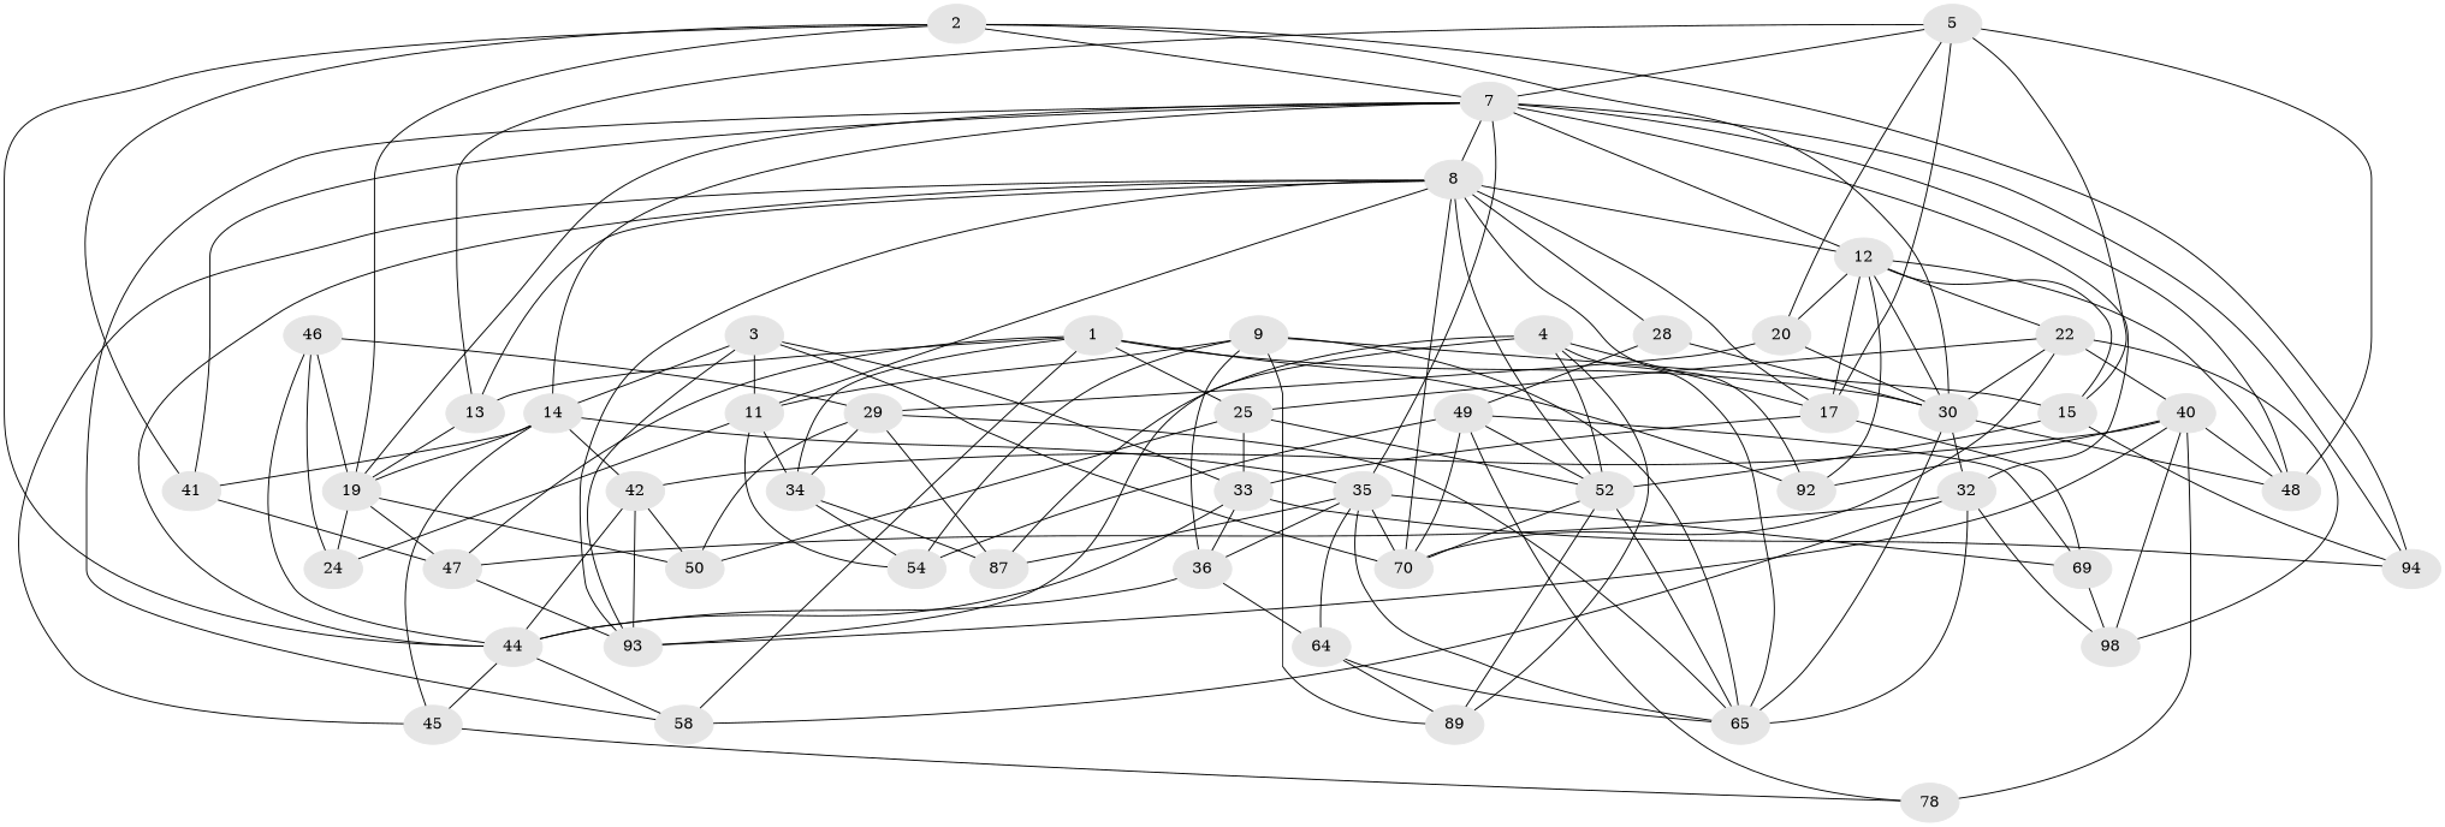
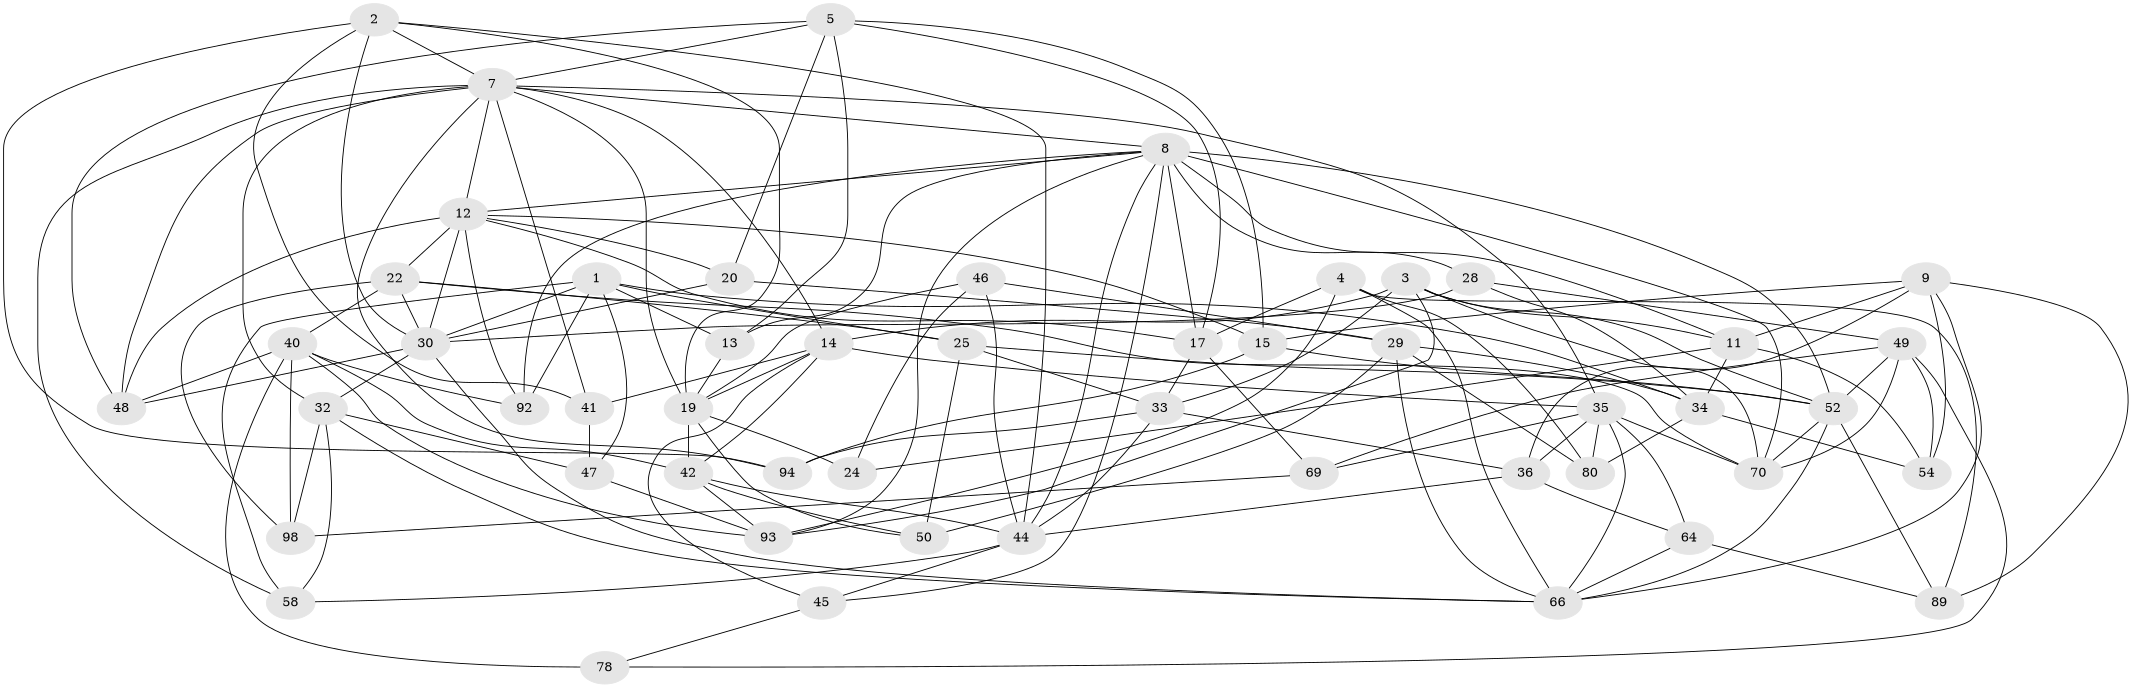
  graph {
    node [color=gray90 style=filled]
    1 [super="+86+10"]
    13
    25 [super="+102"]
    30 [super="+43+39"]
    34 [super="+62"]
    47
    58
    92
    19 [super="+26+53"]
    33 [super="+66"]
    52 [super="+68+81"]
    50
-   65 [super="+99+96"]
+   65 [super="+99+96" label=66]
    48 [super="+91"]
    32 [super="+38"]
-   87
+   87 [label=80]
    54
    93 [super="+95"]
    2 [super="+21"]
    7 [super="+46+88+57"]
    41
    44 [super="+74"]
    94
    14 [super="+18"]
    8 [super="+31+59+23"]
    12 [super="+67+61"]
    35 [super="+79+72"]
    24
    42 [super="+101"]
    45
    3 [super="+37"]
    11 [super="+51"]
    70 [super="+84"]
    36 [super="+55"]
    89
    4 [super="+75"]
    17 [super="+27"]
    69
    5 [super="+6"]
    15
    20
    29 [super="+83"]
    28
    22 [super="+100"]
    98
    64
    49 [super="+73"]
    78
    9 [super="+63"]
    40 [super="+60+103"]
    n51 [label=46]
    1 -- 13
    1 -- 25 [weight=2]
    1 -- 30
    1 -- 34
    1 -- 47
    1 -- 58
    1 -- 92
    13 -- 19
    25 -- 33
    25 -- 52
    25 -- 50
    30 -- 65
    30 -- 48 [weight=2]
    30 -- 32
    34 -- 87
    34 -- 54
    47 -- 93
    19 -- 50
    19 -- 24
-   19 -- 47
+   19 -- 42
    33 -- 44
    33 -- 94
    33 -- 36
    52 -- 65
    52 -- 70
    52 -- 89
    32 -- 47
    32 -- 58
    32 -- 65
    32 -- 98
    2 -- 30
    2 -- 19
    2 -- 7
    2 -- 41
    2 -- 44
    2 -- 94
    7 -- 58
    7 -- 19
    7 -- 48
    7 -- 32
    7 -- 41
    7 -- 94
    7 -- 14
    7 -- 8
    7 -- 12
    7 -- 35
    41 -- 47
    44 -- 58
    44 -- 45
    14 -- 19
    14 -- 41
    14 -- 35
    14 -- 42
    14 -- 45
    8 -- 13
    8 -- 92
    8 -- 52
    8 -- 93
    8 -- 44
    8 -- 12
    8 -- 45
    8 -- 11
    8 -- 70
    8 -- 17 [weight=3]
    8 -- 28
    12 -- 30
    12 -- 92
    12 -- 48
    12 -- 17
    12 -- 15
    12 -- 20
    12 -- 22
    35 -- 65
    35 -- 87
    35 -- 70
    35 -- 36
    35 -- 69
    35 -- 64
    42 -- 50
    42 -- 93
    42 -- 44
    45 -- 78
    3 -- 33
-   4 -- 52
+   3 -- 52
    3 -- 93
    3 -- 14
    3 -- 11
    3 -- 70
    11 -- 34
    11 -- 54
    11 -- 24
    36 -- 44
    36 -- 64
    4 -- 65
    4 -- 87
    4 -- 93
    4 -- 89
    4 -- 17
    17 -- 33
    17 -- 69
    69 -- 98
    5 -- 13
    5 -- 48
    5 -- 7
    5 -- 17
    5 -- 15
    5 -- 20
    15 -- 52
    15 -- 94
    20 -- 30
    20 -- 29
    29 -- 34
    29 -- 50
    29 -- 65
    29 -- 87
    28 -- 30
+   28 -- 34
    28 -- 49
    22 -- 25
    22 -- 30
    22 -- 70
    22 -- 98
    22 -- 40
    64 -- 65
    64 -- 89
    49 -- 52
    49 -- 54
    49 -- 70
    49 -- 69
    49 -- 78
    9 -- 65
    9 -- 54
    9 -- 11
    9 -- 36
    9 -- 89
    9 -- 15
    40 -- 92
    40 -- 48
    40 -- 93
    40 -- 42
    40 -- 98
    40 -- 78 [weight=2]
    n51 -- 19
    n51 -- 44
    n51 -- 24
    n51 -- 29
  }
